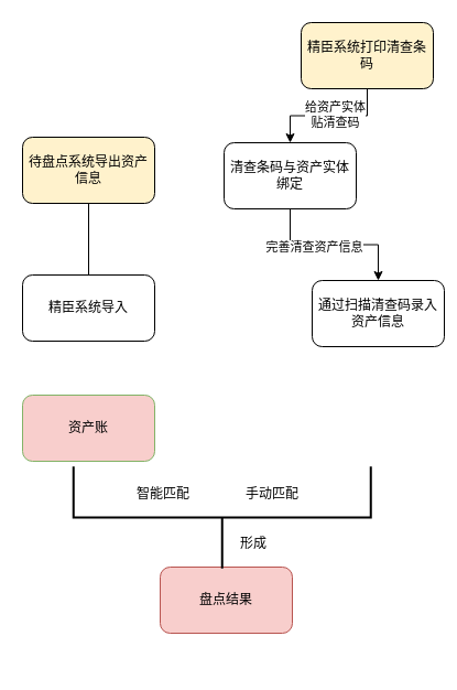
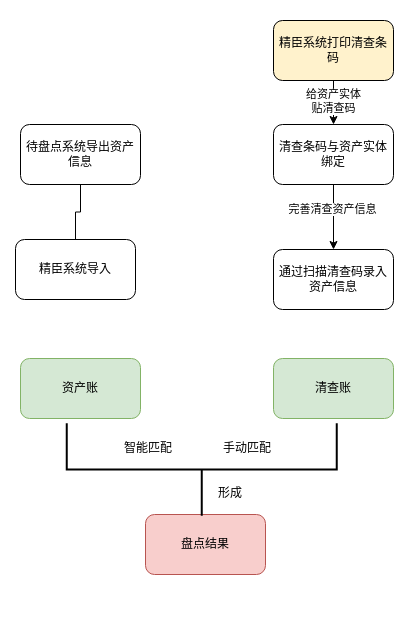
  <mxCell id="0" />
  <mxCell id="1" parent="0" />
  <mxCell id="2" style="edgeStyle=orthogonalEdgeStyle;rounded=0;orthogonalLoop=1;jettySize=auto;html=1;exitX=0.5;exitY=1;exitDx=0;exitDy=0;entryX=0.5;entryY=0;entryDx=0;entryDy=0;endArrow=none;" edge="1" parent="1" source="3" target="4"><mxGeometry relative="1" as="geometry" /></mxCell>
- <mxCell id="3" value="待盘点系统导出资产信息" style="rounded=1;whiteSpace=wrap;html=1;fillColor=#fff2cc;" vertex="1" parent="1"><mxGeometry x="20" y="124" width="120" height="60" as="geometry" /></mxCell>
- <mxCell id="4" value="精臣系统导入" style="rounded=1;whiteSpace=wrap;html=1;" vertex="1" parent="1"><mxGeometry x="20" y="249" width="120" height="60" as="geometry" /></mxCell>
- <mxCell id="5" value="资产账" style="rounded=1;whiteSpace=wrap;html=1;fillColor=#f8cecc;strokeColor=#82b366;" vertex="1" parent="1"><mxGeometry x="20" y="358" width="120" height="60" as="geometry" /></mxCell>
+ <mxCell id="3" value="待盘点系统导出资产信息" style="rounded=1;whiteSpace=wrap;html=1;" vertex="1" parent="1"><mxGeometry x="20" y="124" width="120" height="60" as="geometry" /></mxCell>
+ <mxCell id="4" value="精臣系统导入" style="rounded=1;whiteSpace=wrap;html=1;" vertex="1" parent="1"><mxGeometry x="15" y="239" width="120" height="60" as="geometry" /></mxCell>
+ <mxCell id="5" value="资产账" style="rounded=1;whiteSpace=wrap;html=1;fillColor=#d5e8d4;strokeColor=#82b366;" vertex="1" parent="1"><mxGeometry x="20" y="358" width="120" height="60" as="geometry" /></mxCell>
  <mxCell id="6" style="edgeStyle=orthogonalEdgeStyle;rounded=0;orthogonalLoop=1;jettySize=auto;html=1;exitX=0.5;exitY=1;exitDx=0;exitDy=0;" edge="1" parent="1" source="8" target="11"><mxGeometry relative="1" as="geometry" /></mxCell>
  <mxCell id="7" value="&lt;div&gt;给资产实体&lt;/div&gt;&lt;div&gt;贴清查码&lt;/div&gt;" style="edgeLabel;html=1;align=center;verticalAlign=middle;resizable=0;points=[];" vertex="1" connectable="0" parent="6"><mxGeometry x="-0.091" y="-1" relative="1" as="geometry"><mxPoint as="offset" /></mxGeometry></mxCell>
  <mxCell id="8" value="精臣系统打印清查条码" style="rounded=1;whiteSpace=wrap;html=1;fillColor=#fff2cc;" vertex="1" parent="1"><mxGeometry x="273" y="20" width="120" height="60" as="geometry" /></mxCell>
  <mxCell id="9" style="edgeStyle=orthogonalEdgeStyle;rounded=0;orthogonalLoop=1;jettySize=auto;html=1;exitX=0.5;exitY=1;exitDx=0;exitDy=0;" edge="1" parent="1" source="11" target="12"><mxGeometry relative="1" as="geometry" /></mxCell>
  <mxCell id="10" value="&lt;div&gt;完善清查资产信息&lt;/div&gt;" style="edgeLabel;html=1;align=center;verticalAlign=middle;resizable=0;points=[];" vertex="1" connectable="0" parent="9"><mxGeometry x="-0.254" y="-2" relative="1" as="geometry"><mxPoint as="offset" /></mxGeometry></mxCell>
- <mxCell id="11" value="清查条码与资产实体绑定" style="rounded=1;whiteSpace=wrap;html=1;" vertex="1" parent="1"><mxGeometry x="203" y="129" width="120" height="60" as="geometry" /></mxCell>
- <mxCell id="12" value="通过扫描清查码录入资产信息" style="rounded=1;whiteSpace=wrap;html=1;" vertex="1" parent="1"><mxGeometry x="283" y="254" width="120" height="60" as="geometry" /></mxCell>
+ <mxCell id="11" value="清查条码与资产实体绑定" style="rounded=1;whiteSpace=wrap;html=1;" vertex="1" parent="1"><mxGeometry x="273" y="124" width="120" height="60" as="geometry" /></mxCell>
+ <mxCell id="12" value="通过扫描清查码录入资产信息" style="rounded=1;whiteSpace=wrap;html=1;" vertex="1" parent="1"><mxGeometry x="273" y="249" width="120" height="60" as="geometry" /></mxCell>
+ <mxCell id="13" value="清查账" style="rounded=1;whiteSpace=wrap;html=1;fillColor=#d5e8d4;strokeColor=#82b366;" vertex="1" parent="1"><mxGeometry x="273" y="358" width="120" height="60" as="geometry" /></mxCell>
  <mxCell id="14" value="盘点结果" style="rounded=1;whiteSpace=wrap;html=1;fillColor=#f8cecc;strokeColor=#b85450;" vertex="1" parent="1"><mxGeometry x="145" y="514" width="120" height="60" as="geometry" /></mxCell>
  <mxCell id="15" value="" style="strokeWidth=2;html=1;shape=mxgraph.flowchart.annotation_2;align=left;labelPosition=right;pointerEvents=1;rotation=-90;" vertex="1" parent="1"><mxGeometry x="155" y="334" width="92.5" height="270" as="geometry" /></mxCell>
  <mxCell id="16" value="智能匹配" style="text;html=1;align=center;verticalAlign=middle;whiteSpace=wrap;rounded=0;" vertex="1" parent="1"><mxGeometry x="118" y="433" width="60" height="30" as="geometry" /></mxCell>
  <mxCell id="17" value="手动匹配" style="text;html=1;align=center;verticalAlign=middle;whiteSpace=wrap;rounded=0;" vertex="1" parent="1"><mxGeometry x="217" y="433" width="60" height="30" as="geometry" /></mxCell>
  <mxCell id="18" value="形成" style="text;html=1;align=center;verticalAlign=middle;whiteSpace=wrap;rounded=0;" vertex="1" parent="1"><mxGeometry x="200" y="478" width="60" height="30" as="geometry" /></mxCell>
